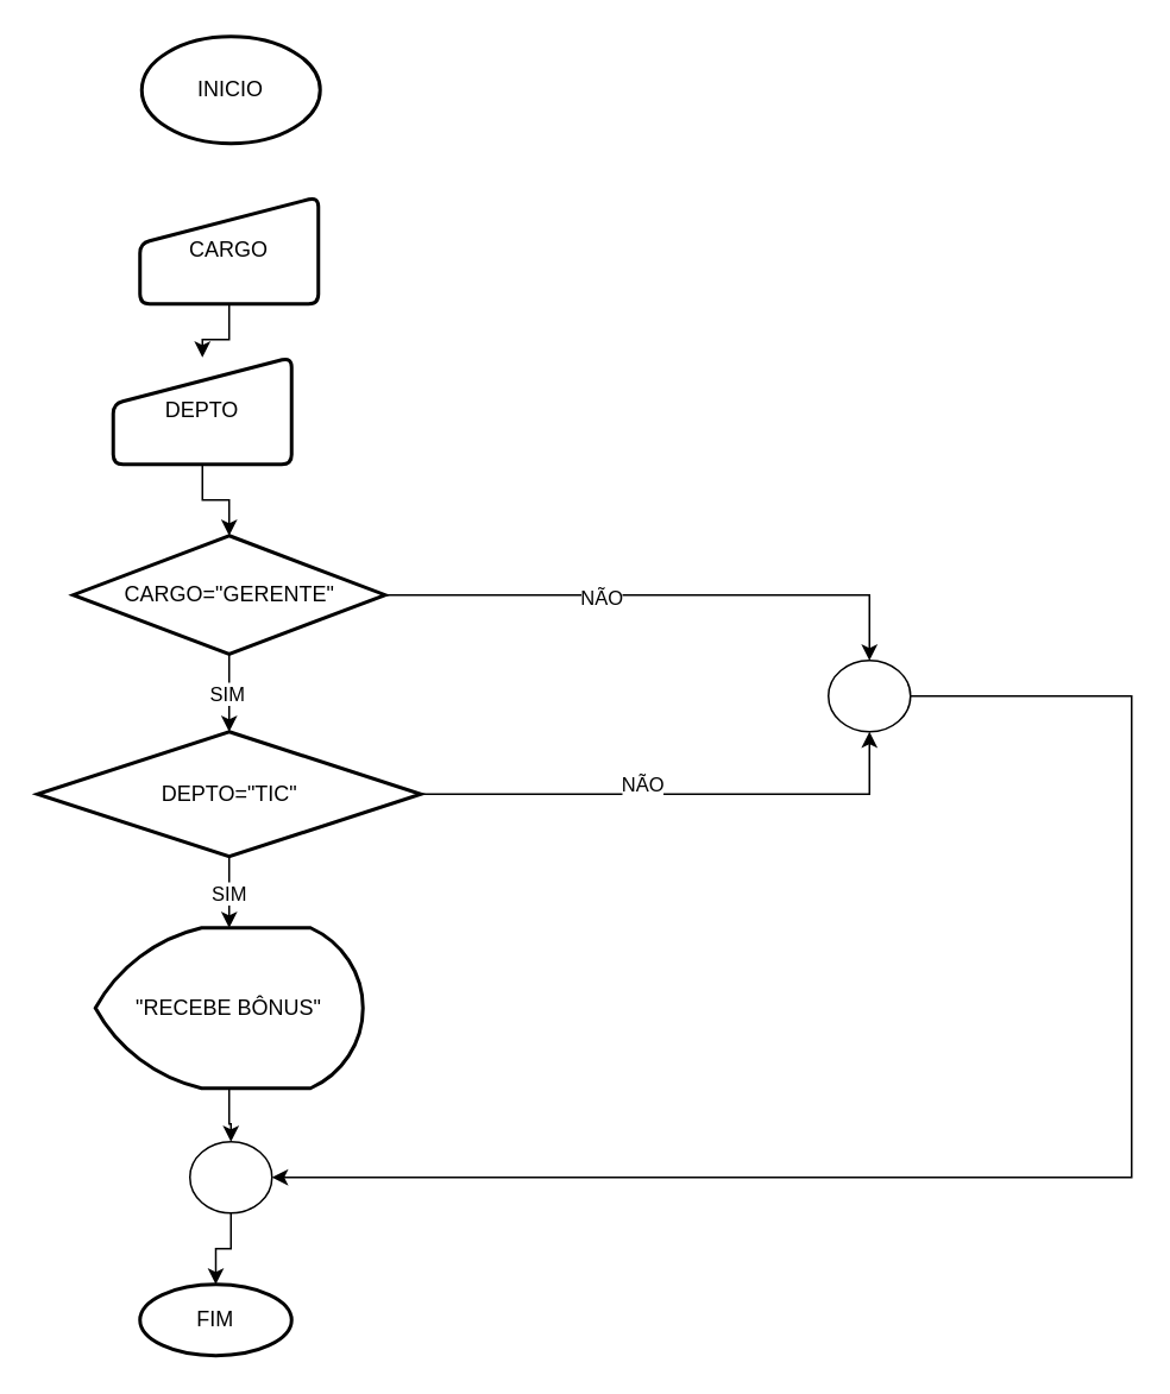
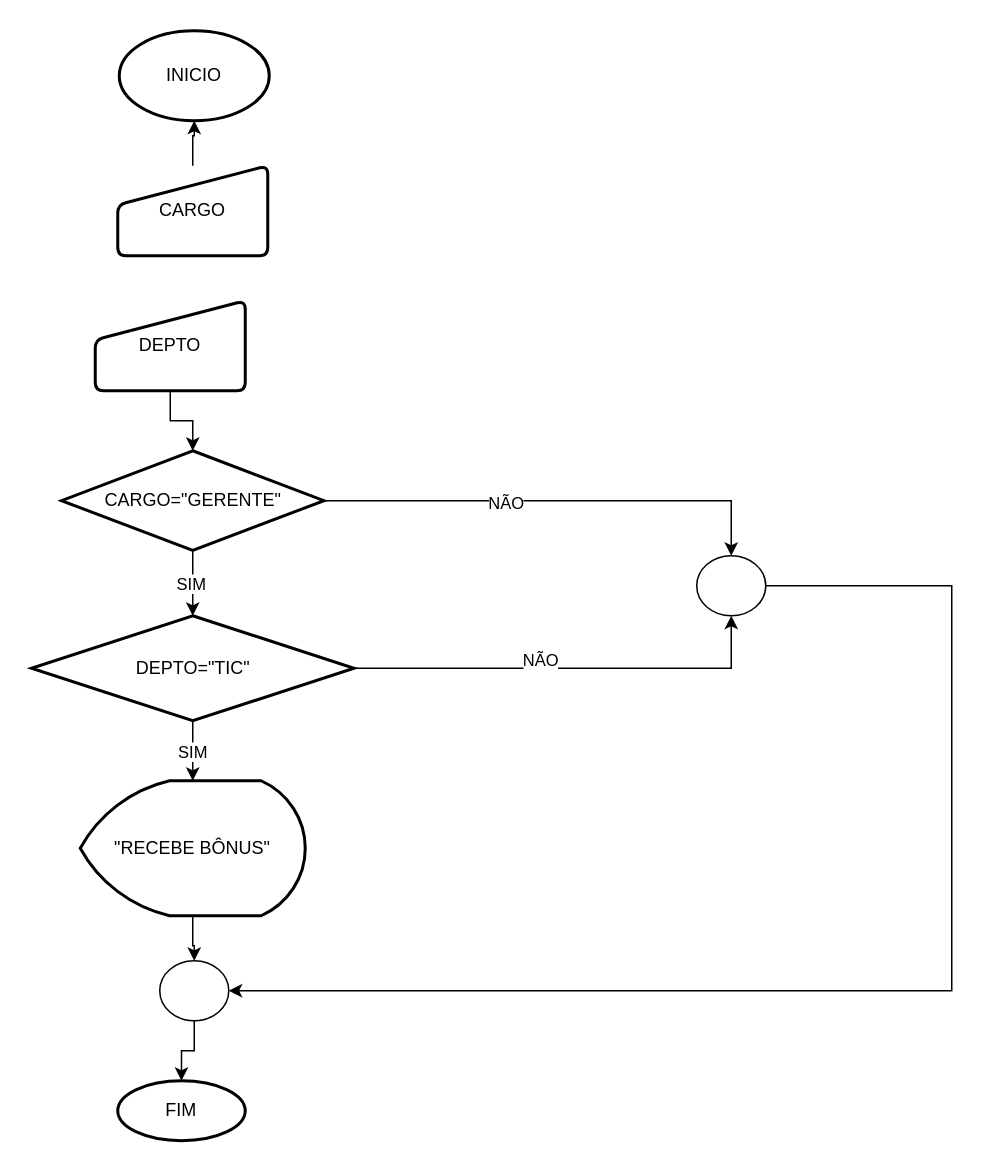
  <mxCell id="0" />
  <mxCell id="1" parent="0" />
  <mxCell id="2" value="INICIO" style="strokeWidth=2;html=1;shape=mxgraph.flowchart.start_1;whiteSpace=wrap;" vertex="1" parent="1"><mxGeometry x="79" y="20" width="100" height="60" as="geometry" /></mxCell>
- <mxCell id="3" style="edgeStyle=orthogonalEdgeStyle;rounded=0;orthogonalLoop=1;jettySize=auto;html=1;" edge="1" parent="1" source="4" target="6"><mxGeometry relative="1" as="geometry" /></mxCell>
+ <mxCell id="3" style="edgeStyle=orthogonalEdgeStyle;rounded=0;orthogonalLoop=1;jettySize=auto;html=1;" edge="1" parent="1" source="4" target="2"><mxGeometry relative="1" as="geometry" /></mxCell>
  <mxCell id="4" value="CARGO" style="html=1;strokeWidth=2;shape=manualInput;whiteSpace=wrap;rounded=1;size=26;arcSize=11;" vertex="1" parent="1"><mxGeometry x="78" y="110" width="100" height="60" as="geometry" /></mxCell>
  <mxCell id="5" style="edgeStyle=orthogonalEdgeStyle;rounded=0;orthogonalLoop=1;jettySize=auto;html=1;" edge="1" parent="1" source="6" target="11"><mxGeometry relative="1" as="geometry" /></mxCell>
  <mxCell id="6" value="DEPTO" style="html=1;strokeWidth=2;shape=manualInput;whiteSpace=wrap;rounded=1;size=26;arcSize=11;" vertex="1" parent="1"><mxGeometry x="63" y="200" width="100" height="60" as="geometry" /></mxCell>
  <mxCell id="7" style="edgeStyle=orthogonalEdgeStyle;rounded=0;orthogonalLoop=1;jettySize=auto;html=1;" edge="1" parent="1" source="11" target="19"><mxGeometry relative="1" as="geometry" /></mxCell>
  <mxCell id="8" value="SIM" style="edgeLabel;html=1;align=center;verticalAlign=middle;resizable=0;points=[];" vertex="1" connectable="0" parent="7"><mxGeometry x="0.006" y="-2" relative="1" as="geometry"><mxPoint as="offset" /></mxGeometry></mxCell>
  <mxCell id="9" style="edgeStyle=orthogonalEdgeStyle;rounded=0;orthogonalLoop=1;jettySize=auto;html=1;" edge="1" parent="1" source="11" target="20"><mxGeometry relative="1" as="geometry" /></mxCell>
  <mxCell id="10" value="NÃO" style="edgeLabel;html=1;align=center;verticalAlign=middle;resizable=0;points=[];" vertex="1" connectable="0" parent="9"><mxGeometry x="-0.213" y="-1" relative="1" as="geometry"><mxPoint as="offset" /></mxGeometry></mxCell>
  <mxCell id="11" value="CARGO=&quot;GERENTE&quot;" style="strokeWidth=2;html=1;shape=mxgraph.flowchart.decision;whiteSpace=wrap;" vertex="1" parent="1"><mxGeometry x="40.5" y="300" width="175" height="66.5" as="geometry" /></mxCell>
  <mxCell id="12" style="edgeStyle=orthogonalEdgeStyle;rounded=0;orthogonalLoop=1;jettySize=auto;html=1;exitX=0.5;exitY=1;exitDx=0;exitDy=0;exitPerimeter=0;" edge="1" parent="1" source="13" target="15"><mxGeometry relative="1" as="geometry" /></mxCell>
  <mxCell id="13" value="&quot;RECEBE BÔNUS&quot;" style="strokeWidth=2;html=1;shape=mxgraph.flowchart.display;whiteSpace=wrap;" vertex="1" parent="1"><mxGeometry x="53" y="520" width="150" height="90" as="geometry" /></mxCell>
  <mxCell id="14" style="edgeStyle=orthogonalEdgeStyle;rounded=0;orthogonalLoop=1;jettySize=auto;html=1;" edge="1" parent="1" source="15" target="16"><mxGeometry relative="1" as="geometry" /></mxCell>
  <mxCell id="15" value="" style="verticalLabelPosition=bottom;verticalAlign=top;html=1;shape=mxgraph.flowchart.on-page_reference;" vertex="1" parent="1"><mxGeometry x="106" y="640" width="46" height="40" as="geometry" /></mxCell>
  <mxCell id="16" value="FIM" style="strokeWidth=2;html=1;shape=mxgraph.flowchart.start_1;whiteSpace=wrap;" vertex="1" parent="1"><mxGeometry x="78" y="720" width="85" height="40" as="geometry" /></mxCell>
  <mxCell id="17" style="edgeStyle=orthogonalEdgeStyle;rounded=0;orthogonalLoop=1;jettySize=auto;html=1;" edge="1" parent="1" source="19" target="13"><mxGeometry relative="1" as="geometry" /></mxCell>
  <mxCell id="18" value="SIM" style="edgeLabel;html=1;align=center;verticalAlign=middle;resizable=0;points=[];" vertex="1" connectable="0" parent="17"><mxGeometry x="-0.042" y="-1" relative="1" as="geometry"><mxPoint y="1" as="offset" /></mxGeometry></mxCell>
  <mxCell id="19" value="&lt;div&gt;DEPTO=&quot;TIC&quot;&lt;/div&gt;" style="strokeWidth=2;html=1;shape=mxgraph.flowchart.decision;whiteSpace=wrap;" vertex="1" parent="1"><mxGeometry x="20.5" y="410" width="215" height="70" as="geometry" /></mxCell>
  <mxCell id="20" value="" style="verticalLabelPosition=bottom;verticalAlign=top;html=1;shape=mxgraph.flowchart.on-page_reference;" vertex="1" parent="1"><mxGeometry x="464" y="370" width="46" height="40" as="geometry" /></mxCell>
  <mxCell id="21" style="edgeStyle=orthogonalEdgeStyle;rounded=0;orthogonalLoop=1;jettySize=auto;html=1;entryX=0.5;entryY=1;entryDx=0;entryDy=0;entryPerimeter=0;" edge="1" parent="1" source="19" target="20"><mxGeometry relative="1" as="geometry" /></mxCell>
  <mxCell id="22" value="NÃO" style="edgeLabel;html=1;align=center;verticalAlign=middle;resizable=0;points=[];" vertex="1" connectable="0" parent="21"><mxGeometry x="-0.133" y="6" relative="1" as="geometry"><mxPoint as="offset" /></mxGeometry></mxCell>
  <mxCell id="23" style="edgeStyle=orthogonalEdgeStyle;rounded=0;orthogonalLoop=1;jettySize=auto;html=1;entryX=1;entryY=0.5;entryDx=0;entryDy=0;entryPerimeter=0;" edge="1" parent="1" source="20" target="15"><mxGeometry relative="1" as="geometry"><Array as="points"><mxPoint x="634" y="390" /><mxPoint x="634" y="660" /></Array></mxGeometry></mxCell>
